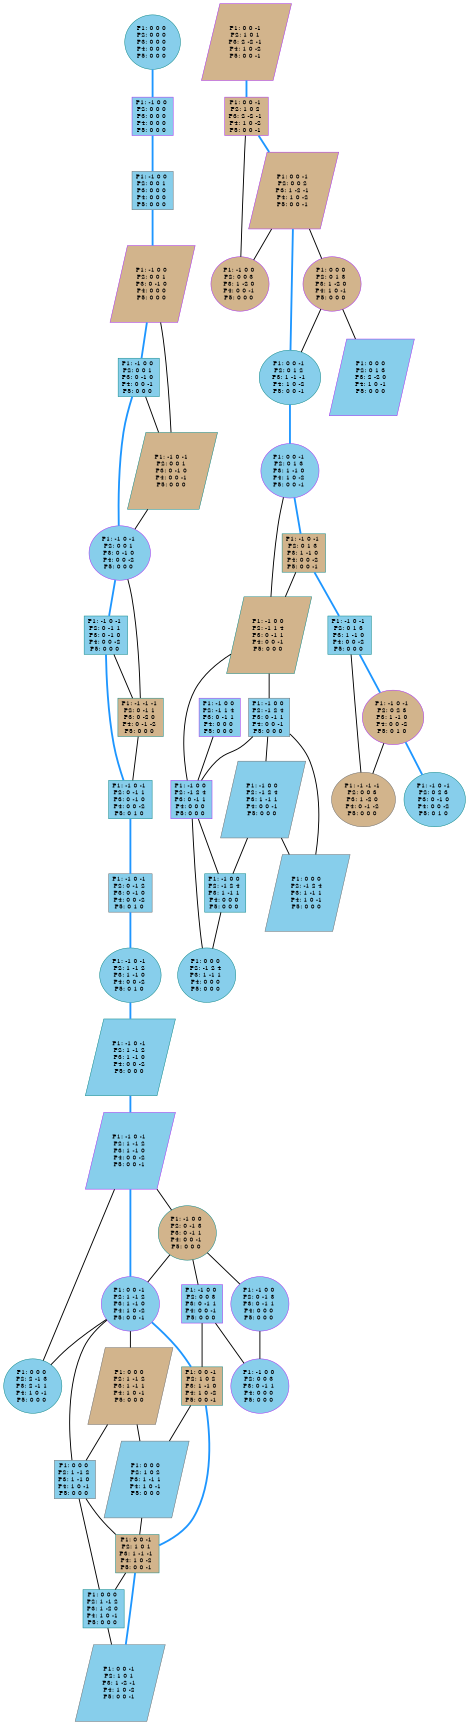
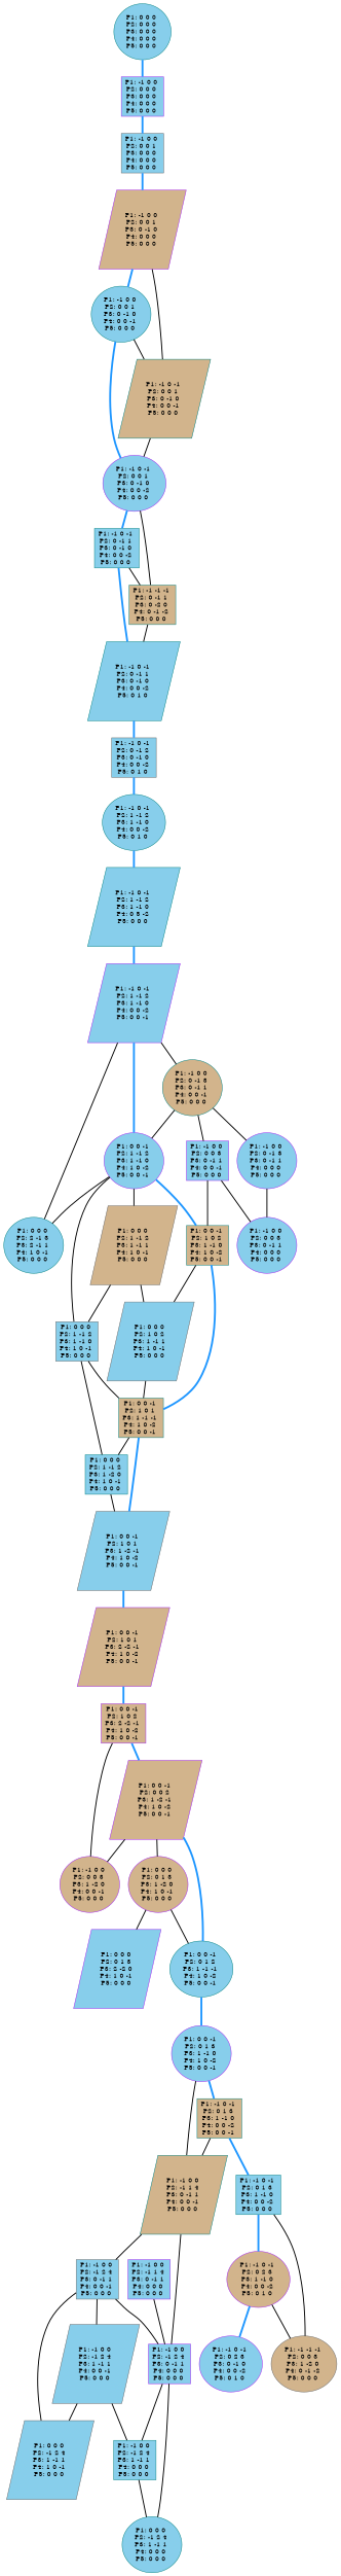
  graph {
    color=black
    node [color=teal fillcolor=skyblue shape=ellipse style=filled]
    edge [color=black style=bold]
    n1 [label="P1: 0 0 0 \nP2: 0 0 0 \nP3: 0 0 0 \nP4: 0 0 0 \nP5: 0 0 0 \n"]
    n2 [color=purple label="P1: -1 0 0 \nP2: 0 0 0 \nP3: 0 0 0 \nP4: 0 0 0 \nP5: 0 0 0 \n" shape=box]
    n3 [color=gray40 label="P1: -1 0 0 \nP2: 0 0 1 \nP3: 0 0 0 \nP4: 0 0 0 \nP5: 0 0 0 \n" shape=box]
    n4 [color=purple fillcolor=tan label="P1: -1 0 0 \nP2: 0 0 1 \nP3: 0 -1 0 \nP4: 0 0 0 \nP5: 0 0 0 \n" shape=parallelogram]
-   n5 [label="P1: -1 0 0 \nP2: 0 0 1 \nP3: 0 -1 0 \nP4: 0 0 -1 \nP5: 0 0 0 \n" shape=box]
+   n5 [label="P1: -1 0 0 \nP2: 0 0 1 \nP3: 0 -1 0 \nP4: 0 0 -1 \nP5: 0 0 0 \n"]
    n6 [fillcolor=tan label="P1: -1 0 -1 \nP2: 0 0 1 \nP3: 0 -1 0 \nP4: 0 0 -1 \nP5: 0 0 0 \n" shape=parallelogram]
    n7 [color=purple label="P1: -1 0 -1 \nP2: 0 0 1 \nP3: 0 -1 0 \nP4: 0 0 -2 \nP5: 0 0 0 \n"]
    n8 [label="P1: -1 0 -1 \nP2: 0 -1 1 \nP3: 0 -1 0 \nP4: 0 0 -2 \nP5: 0 0 0 \n" shape=box]
    n9 [fillcolor=tan label="P1: -1 -1 -1 \nP2: 0 -1 1 \nP3: 0 -2 0 \nP4: 0 -1 -2 \nP5: 0 0 0 \n" shape=box]
-   n10 [label="P1: -1 0 -1 \nP2: 0 -1 1 \nP3: 0 -1 0 \nP4: 0 0 -2 \nP5: 0 1 0 \n" shape=box]
+   n10 [label="P1: -1 0 -1 \nP2: 0 -1 1 \nP3: 0 -1 0 \nP4: 0 0 -2 \nP5: 0 1 0 \n" shape=parallelogram]
    n11 [color=gray40 label="P1: -1 0 -1 \nP2: 0 -1 2 \nP3: 0 -1 0 \nP4: 0 0 -2 \nP5: 0 1 0 \n" shape=box]
    n12 [label="P1: -1 0 -1 \nP2: 1 -1 2 \nP3: 1 -1 0 \nP4: 0 0 -2 \nP5: 0 1 0 \n"]
-   n13 [label="P1: -1 0 -1 \nP2: 1 -1 2 \nP3: 1 -1 0 \nP4: 0 0 -2 \nP5: 0 0 0 \n" shape=parallelogram]
+   n13 [label="P1: -1 0 -1 \nP2: 1 -1 2 \nP3: 1 -1 0 \nP4: 0 5 -2 \nP5: 0 0 0 \n" shape=parallelogram]
    n14 [color=purple label="P1: -1 0 -1 \nP2: 1 -1 2 \nP3: 1 -1 0 \nP4: 0 0 -2 \nP5: 0 0 -1 \n" shape=parallelogram]
    n15 [fillcolor=tan label="P1: -1 0 0 \nP2: 0 -1 3 \nP3: 0 -1 1 \nP4: 0 0 -1 \nP5: 0 0 0 \n"]
    n16 [color=purple label="P1: 0 0 -1 \nP2: 1 -1 2 \nP3: 1 -1 0 \nP4: 1 0 -2 \nP5: 0 0 -1 \n"]
    n17 [label="P1: 0 0 0 \nP2: 2 -1 3 \nP3: 2 -1 1 \nP4: 1 0 -1 \nP5: 0 0 0 \n"]
    n18 [color=purple label="P1: -1 0 0 \nP2: 0 0 3 \nP3: 0 -1 1 \nP4: 0 0 -1 \nP5: 0 0 0 \n" shape=box]
    n19 [color=purple label="P1: -1 0 0 \nP2: 0 -1 3 \nP3: 0 -1 1 \nP4: 0 0 0 \nP5: 0 0 0 \n"]
    n20 [fillcolor=tan label="P1: 0 0 -1 \nP2: 1 0 2 \nP3: 1 -1 0 \nP4: 1 0 -2 \nP5: 0 0 -1 \n" shape=box]
    n21 [color=gray40 fillcolor=tan label="P1: 0 0 0 \nP2: 1 -1 2 \nP3: 1 -1 1 \nP4: 1 0 -1 \nP5: 0 0 0 \n" shape=parallelogram]
    n22 [color=gray40 label="P1: 0 0 0 \nP2: 1 -1 2 \nP3: 1 -1 0 \nP4: 1 0 -1 \nP5: 0 0 0 \n" shape=box]
    n23 [color=purple label="P1: -1 0 0 \nP2: 0 0 3 \nP3: 0 -1 1 \nP4: 0 0 0 \nP5: 0 0 0 \n"]
    n24 [color=gray40 label="P1: 0 0 0 \nP2: 1 0 2 \nP3: 1 -1 1 \nP4: 1 0 -1 \nP5: 0 0 0 \n" shape=parallelogram]
    n25 [fillcolor=tan label="P1: 0 0 -1 \nP2: 1 0 1 \nP3: 1 -1 -1 \nP4: 1 0 -2 \nP5: 0 0 -1 \n" shape=box]
    n26 [label="P1: 0 0 0 \nP2: 1 -1 2 \nP3: 1 -2 0 \nP4: 1 0 -1 \nP5: 0 0 0 \n" shape=box]
    n27 [color=gray40 label="P1: 0 0 -1 \nP2: 1 0 1 \nP3: 1 -2 -1 \nP4: 1 0 -2 \nP5: 0 0 -1 \n" shape=parallelogram]
    n28 [color=purple fillcolor=tan label="P1: 0 0 -1 \nP2: 1 0 1 \nP3: 2 -2 -1 \nP4: 1 0 -2 \nP5: 0 0 -1 \n" shape=parallelogram]
    n29 [color=purple fillcolor=tan label="P1: 0 0 -1 \nP2: 1 0 2 \nP3: 2 -2 -1 \nP4: 1 0 -2 \nP5: 0 0 -1 \n" shape=box]
    n30 [color=purple fillcolor=tan label="P1: 0 0 -1 \nP2: 0 0 2 \nP3: 1 -2 -1 \nP4: 1 0 -2 \nP5: 0 0 -1 \n" shape=parallelogram]
    n31 [color=purple fillcolor=tan label="P1: -1 0 0 \nP2: 0 0 3 \nP3: 1 -2 0 \nP4: 0 0 -1 \nP5: 0 0 0 \n"]
    n32 [color=purple fillcolor=tan label="P1: 0 0 0 \nP2: 0 1 3 \nP3: 1 -2 0 \nP4: 1 0 -1 \nP5: 0 0 0 \n"]
    n33 [label="P1: 0 0 -1 \nP2: 0 1 2 \nP3: 1 -1 -1 \nP4: 1 0 -2 \nP5: 0 0 -1 \n"]
    n34 [color=purple label="P1: 0 0 0 \nP2: 0 1 3 \nP3: 2 -2 0 \nP4: 1 0 -1 \nP5: 0 0 0 \n" shape=parallelogram]
    n35 [color=purple label="P1: 0 0 -1 \nP2: 0 1 3 \nP3: 1 -1 0 \nP4: 1 0 -2 \nP5: 0 0 -1 \n"]
    n36 [fillcolor=tan label="P1: -1 0 -1 \nP2: 0 1 3 \nP3: 1 -1 0 \nP4: 0 0 -2 \nP5: 0 0 -1 \n" shape=box]
    n37 [fillcolor=tan label="P1: -1 0 0 \nP2: -1 1 4 \nP3: 0 -1 1 \nP4: 0 0 -1 \nP5: 0 0 0 \n" shape=parallelogram]
    n38 [label="P1: -1 0 -1 \nP2: 0 1 3 \nP3: 1 -1 0 \nP4: 0 0 -2 \nP5: 0 0 0 \n" shape=box]
    n39 [color=gray40 label="P1: -1 0 0 \nP2: -1 2 4 \nP3: 0 -1 1 \nP4: 0 0 -1 \nP5: 0 0 0 \n" shape=box]
    n40 [color=purple label="P1: -1 0 0 \nP2: -1 2 4 \nP3: 0 -1 1 \nP4: 0 0 0 \nP5: 0 0 0 \n" shape=box]
    n41 [color=purple fillcolor=tan label="P1: -1 0 -1 \nP2: 0 2 3 \nP3: 1 -1 0 \nP4: 0 0 -2 \nP5: 0 1 0 \n"]
    n42 [color=gray40 fillcolor=tan label="P1: -1 -1 -1 \nP2: 0 0 3 \nP3: 1 -2 0 \nP4: 0 -1 -2 \nP5: 0 0 0 \n"]
    n43 [color=gray40 label="P1: -1 0 0 \nP2: -1 2 4 \nP3: 1 -1 1 \nP4: 0 0 -1 \nP5: 0 0 0 \n" shape=parallelogram]
    n44 [color=gray40 label="P1: 0 0 0 \nP2: -1 2 4 \nP3: 1 -1 1 \nP4: 1 0 -1 \nP5: 0 0 0 \n" shape=parallelogram]
    n45 [color=purple label="P1: -1 0 0 \nP2: -1 1 4 \nP3: 0 -1 1 \nP4: 0 0 0 \nP5: 0 0 0 \n" shape=box]
-   n46 [label="P1: -1 0 -1 \nP2: 0 2 3 \nP3: 0 -1 0 \nP4: 0 0 -2 \nP5: 0 1 0 \n"]
+   n46 [color=purple label="P1: -1 0 -1 \nP2: 0 2 3 \nP3: 0 -1 0 \nP4: 0 0 -2 \nP5: 0 1 0 \n"]
    n47 [label="P1: -1 0 0 \nP2: -1 2 4 \nP3: 1 -1 1 \nP4: 0 0 0 \nP5: 0 0 0 \n" shape=box]
    n48 [label="P1: 0 0 0 \nP2: -1 2 4 \nP3: 1 -1 1 \nP4: 0 0 0 \nP5: 0 0 0 \n"]
    n1 -- n2 [color="#1E96FF" penwidth=4.0]
    n2 -- n3 [color="#1E96FF" penwidth=4.0]
    n3 -- n4 [color="#1E96FF" penwidth=4.0]
    n4 -- n5 [color="#1E96FF" penwidth=4.0]
    n4 -- n6
    n5 -- n6
    n5 -- n7 [color="#1E96FF" penwidth=4.0]
    n6 -- n7
    n7 -- n8 [color="#1E96FF" penwidth=4.0]
    n7 -- n9
    n8 -- n9
    n8 -- n10 [color="#1E96FF" penwidth=4.0]
    n9 -- n10
    n10 -- n11 [color="#1E96FF" penwidth=4.0]
    n11 -- n12 [color="#1E96FF" penwidth=4.0]
    n12 -- n13 [color="#1E96FF" penwidth=4.0]
    n13 -- n14 [color="#1E96FF" penwidth=4.0]
    n14 -- n15
    n14 -- n16 [color="#1E96FF" penwidth=4.0]
    n14 -- n17
    n15 -- n16
    n15 -- n18
    n15 -- n19
    n16 -- n17
    n16 -- n20 [color="#1E96FF" penwidth=4.0]
    n16 -- n21
    n16 -- n22
    n18 -- n20
    n18 -- n23
    n19 -- n23
    n20 -- n24
    n20 -- n25 [color="#1E96FF" penwidth=4.0]
    n21 -- n22
    n21 -- n24
    n22 -- n25
    n22 -- n26
    n24 -- n25
    n25 -- n26
    n25 -- n27 [color="#1E96FF" penwidth=4.0]
    n26 -- n27
+   n27 -- n28 [color="#1E96FF" penwidth=4.0]
    n28 -- n29 [color="#1E96FF" penwidth=4.0]
    n29 -- n30 [color="#1E96FF" penwidth=4.0]
    n29 -- n31
    n30 -- n31
    n30 -- n32
    n30 -- n33 [color="#1E96FF" penwidth=4.0]
    n32 -- n33
    n32 -- n34
    n33 -- n35 [color="#1E96FF" penwidth=4.0]
    n35 -- n36 [color="#1E96FF" penwidth=4.0]
    n35 -- n37
    n36 -- n37
    n36 -- n38 [color="#1E96FF" penwidth=4.0]
    n37 -- n39
    n37 -- n40
    n38 -- n41 [color="#1E96FF" penwidth=4.0]
    n38 -- n42
    n39 -- n40
    n39 -- n43
    n39 -- n44
    n40 -- n47
    n40 -- n48
    n41 -- n42
    n41 -- n46 [color="#1E96FF" penwidth=4.0]
    n43 -- n44
    n43 -- n47
    n45 -- n40
    n47 -- n48
  }
